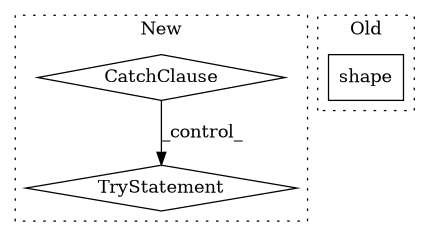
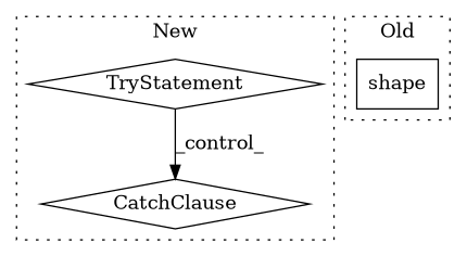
  digraph {
    node [shape=diamond]
    n1 [a=54 l=4 label=TryStatement s=1291]
    n2 [a=12 l="11,2" label=CatchClause s="1453,1487"]
    n3 [a=32 l="6,1" label=shape s="1889,1906" shape=box]
    subgraph cluster_1 {
      label=New
      style=dotted
      n1
      n2
    }
    subgraph cluster_2 {
      label=Old
      style=dotted
      n3
    }
-   n2 -> n1 [label=_control_]
+   n1 -> n2 [label=_control_]
  }
